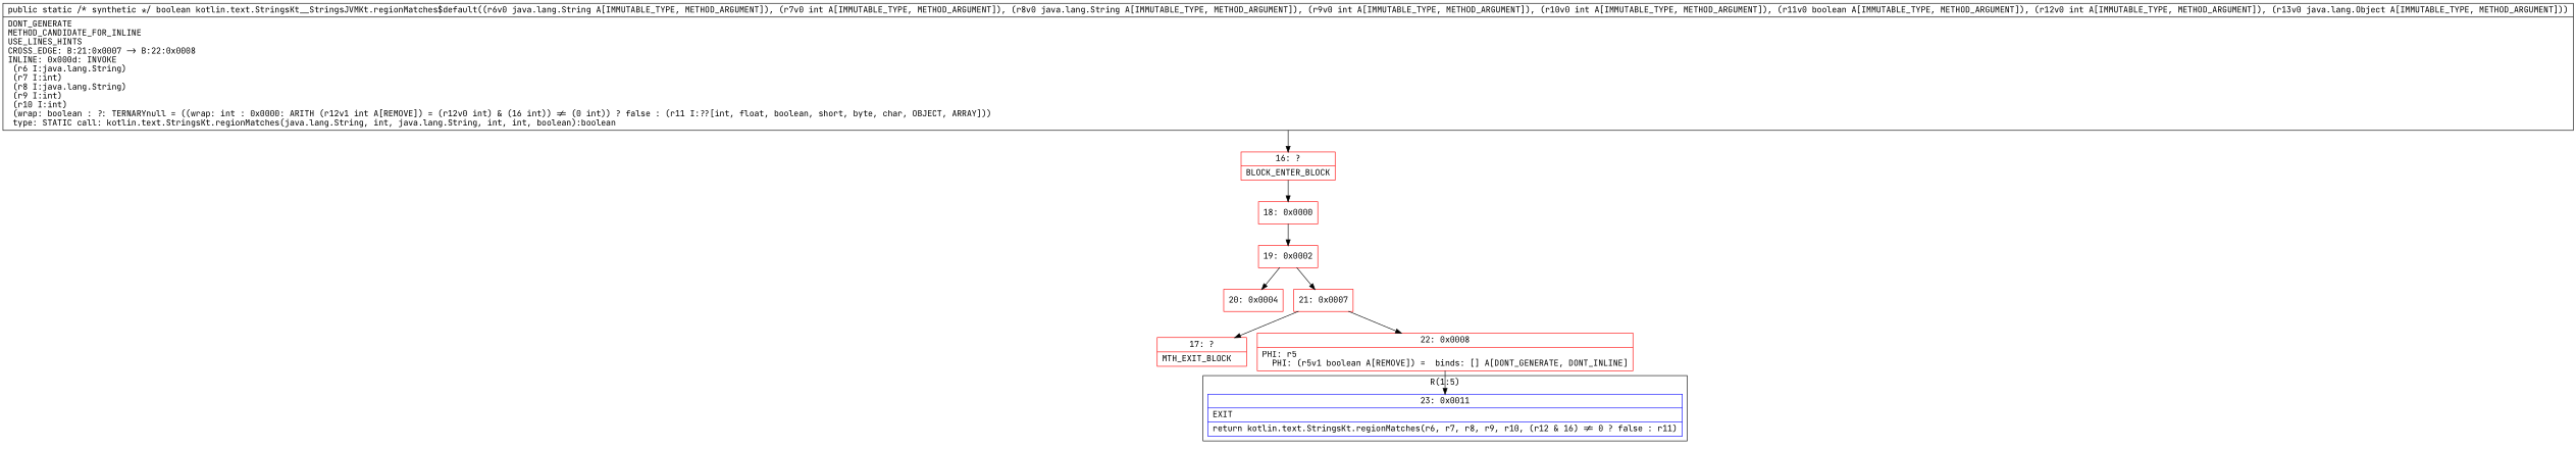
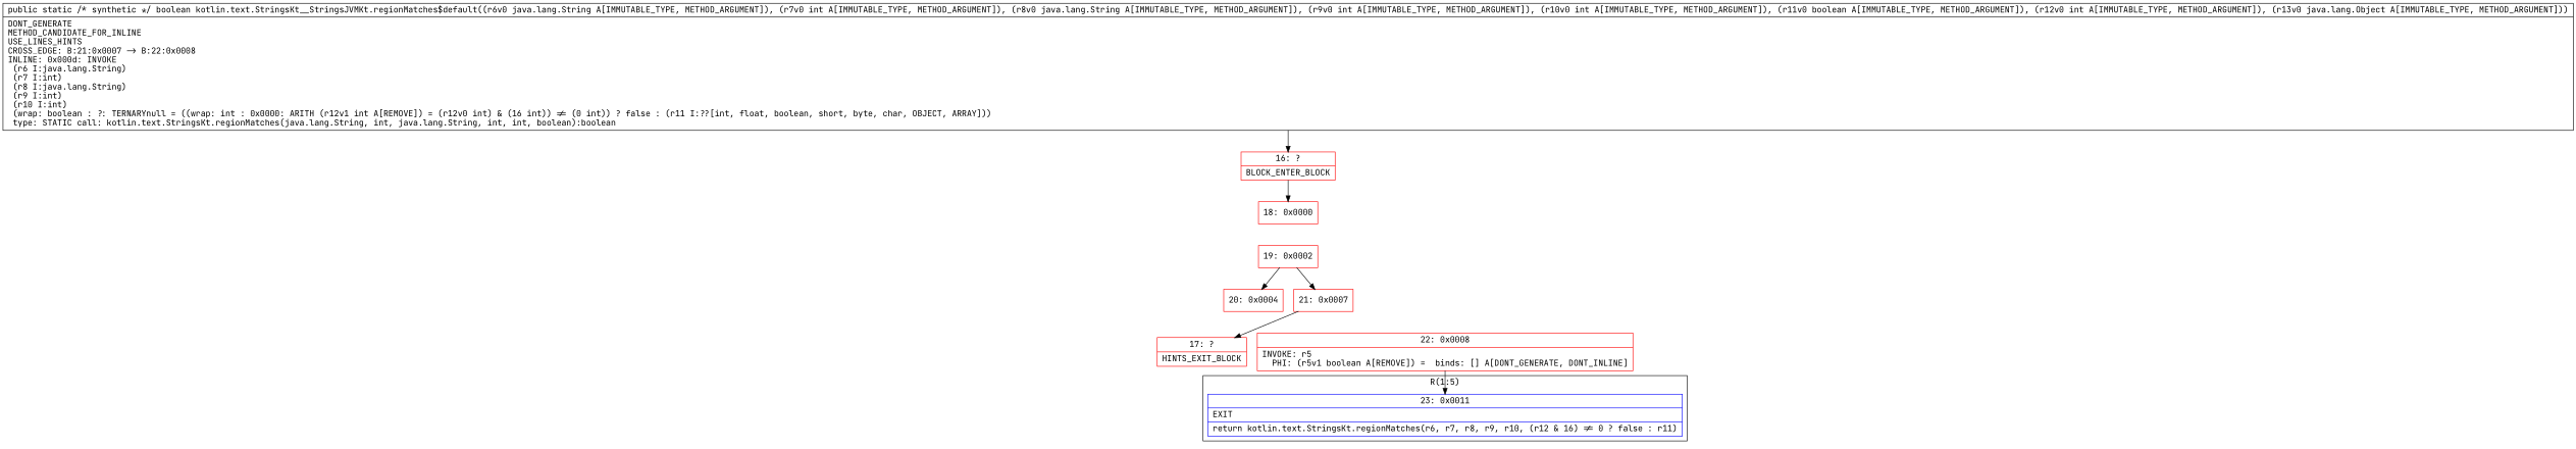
  digraph {
    fontname="JetBrains Mono"
    node [color=red fontname="JetBrains Mono" shape=record]
    edge [fontname="JetBrains Mono"]
    n1 [color=blue label="{23\:\ 0x0011|EXIT\l|return kotlin.text.StringsKt.regionMatches(r6, r7, r8, r9, r10, (r12 & 16) != 0 ? false : r11)\l}"]
-   n2 [label="{17\:\ ?|MTH_EXIT_BLOCK\l}"]
+   n2 [label="{17\:\ ?|HINTS_EXIT_BLOCK\l}"]
    n3 [label="{16\:\ ?|BLOCK_ENTER_BLOCK\l}"]
    n4 [label="{18\:\ 0x0000}"]
    n5 [label="{19\:\ 0x0002}"]
    n6 [label="{20\:\ 0x0004}"]
    n7 [label="{21\:\ 0x0007}"]
-   n8 [label="{22\:\ 0x0008|PHI: r5 \l  PHI: (r5v1 boolean A[REMOVE]) =  binds: [] A[DONT_GENERATE, DONT_INLINE]\l}"]
+   n8 [label="{22\:\ 0x0008|INVOKE: r5 \l  PHI: (r5v1 boolean A[REMOVE]) =  binds: [] A[DONT_GENERATE, DONT_INLINE]\l}"]
    n9 [label="{public static \/* synthetic *\/ boolean kotlin.text.StringsKt__StringsJVMKt.regionMatches$default((r6v0 java.lang.String A[IMMUTABLE_TYPE, METHOD_ARGUMENT]), (r7v0 int A[IMMUTABLE_TYPE, METHOD_ARGUMENT]), (r8v0 java.lang.String A[IMMUTABLE_TYPE, METHOD_ARGUMENT]), (r9v0 int A[IMMUTABLE_TYPE, METHOD_ARGUMENT]), (r10v0 int A[IMMUTABLE_TYPE, METHOD_ARGUMENT]), (r11v0 boolean A[IMMUTABLE_TYPE, METHOD_ARGUMENT]), (r12v0 int A[IMMUTABLE_TYPE, METHOD_ARGUMENT]), (r13v0 java.lang.Object A[IMMUTABLE_TYPE, METHOD_ARGUMENT]))  | DONT_GENERATE\lMETHOD_CANDIDATE_FOR_INLINE\lUSE_LINES_HINTS\lCROSS_EDGE: B:21:0x0007 \-\> B:22:0x0008\lINLINE: 0x000d: INVOKE  \l  (r6 I:java.lang.String)\l  (r7 I:int)\l  (r8 I:java.lang.String)\l  (r9 I:int)\l  (r10 I:int)\l  (wrap: boolean : ?: TERNARYnull = ((wrap: int : 0x0000: ARITH  (r12v1 int A[REMOVE]) = (r12v0 int) & (16 int)) != (0 int)) ? false : (r11 I:??[int, float, boolean, short, byte, char, OBJECT, ARRAY]))\l type: STATIC call: kotlin.text.StringsKt.regionMatches(java.lang.String, int, java.lang.String, int, int, boolean):boolean\l}" color=""]
    subgraph cluster_1 {
      label="R(1:5)"
      n1
    }
    n3 -> n4
-   n4 -> n5
    n5 -> n6
    n5 -> n7
    n7 -> n2
-   n7 -> n8
    n8 -> n1
    n9 -> n3
  }
